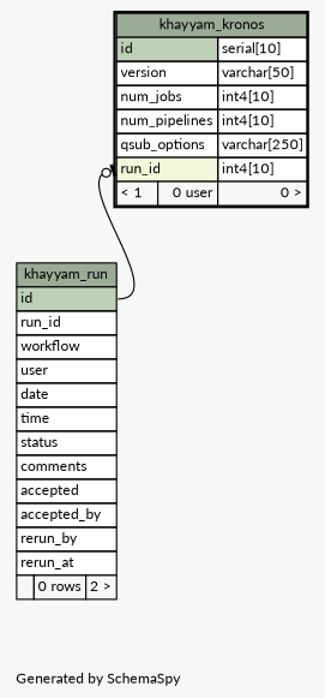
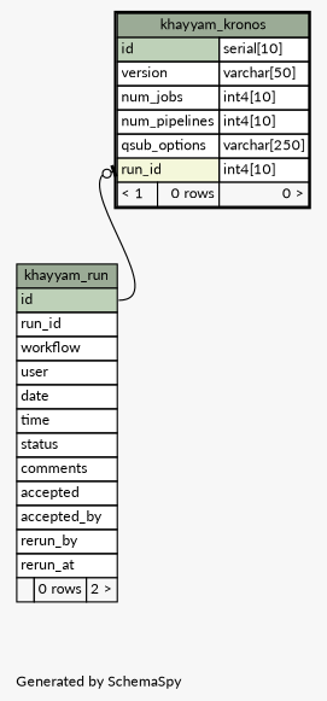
  digraph {
    bgcolor="#f7f7f7"
    fontname=Lato
    fontsize=11
    label="\nGenerated by SchemaSpy"
    labeljust=l
    nodesep=0.18
    rankdir=TB
    ranksep=0.46
    node [fontname=Lato fontsize=11 shape=plaintext]
-   n1 [label=<     <TABLE BORDER="2" CELLBORDER="1" CELLSPACING="0" BGCOLOR="#ffffff">       <TR><TD COLSPAN="3" BGCOLOR="#9bab96" ALIGN="CENTER">khayyam_kronos</TD></TR>       <TR><TD PORT="id" COLSPAN="2" BGCOLOR="#bed1b8" ALIGN="LEFT">id</TD><TD PORT="id.type" ALIGN="LEFT">serial[10]</TD></TR>       <TR><TD PORT="version" COLSPAN="2" ALIGN="LEFT">version</TD><TD PORT="version.type" ALIGN="LEFT">varchar[50]</TD></TR>       <TR><TD PORT="num_jobs" COLSPAN="2" ALIGN="LEFT">num_jobs</TD><TD PORT="num_jobs.type" ALIGN="LEFT">int4[10]</TD></TR>       <TR><TD PORT="num_pipelines" COLSPAN="2" ALIGN="LEFT">num_pipelines</TD><TD PORT="num_pipelines.type" ALIGN="LEFT">int4[10]</TD></TR>       <TR><TD PORT="qsub_options" COLSPAN="2" ALIGN="LEFT">qsub_options</TD><TD PORT="qsub_options.type" ALIGN="LEFT">varchar[250]</TD></TR>       <TR><TD PORT="run_id" COLSPAN="2" BGCOLOR="#f4f7da" ALIGN="LEFT">run_id</TD><TD PORT="run_id.type" ALIGN="LEFT">int4[10]</TD></TR>       <TR><TD ALIGN="LEFT" BGCOLOR="#f7f7f7">&lt; 1</TD><TD ALIGN="RIGHT" BGCOLOR="#f7f7f7">0 user</TD><TD ALIGN="RIGHT" BGCOLOR="#f7f7f7">0 &gt;</TD></TR>     </TABLE>>]
+   n1 [label=<     <TABLE BORDER="2" CELLBORDER="1" CELLSPACING="0" BGCOLOR="#ffffff">       <TR><TD COLSPAN="3" BGCOLOR="#9bab96" ALIGN="CENTER">khayyam_kronos</TD></TR>       <TR><TD PORT="id" COLSPAN="2" BGCOLOR="#bed1b8" ALIGN="LEFT">id</TD><TD PORT="id.type" ALIGN="LEFT">serial[10]</TD></TR>       <TR><TD PORT="version" COLSPAN="2" ALIGN="LEFT">version</TD><TD PORT="version.type" ALIGN="LEFT">varchar[50]</TD></TR>       <TR><TD PORT="num_jobs" COLSPAN="2" ALIGN="LEFT">num_jobs</TD><TD PORT="num_jobs.type" ALIGN="LEFT">int4[10]</TD></TR>       <TR><TD PORT="num_pipelines" COLSPAN="2" ALIGN="LEFT">num_pipelines</TD><TD PORT="num_pipelines.type" ALIGN="LEFT">int4[10]</TD></TR>       <TR><TD PORT="qsub_options" COLSPAN="2" ALIGN="LEFT">qsub_options</TD><TD PORT="qsub_options.type" ALIGN="LEFT">varchar[250]</TD></TR>       <TR><TD PORT="run_id" COLSPAN="2" BGCOLOR="#f4f7da" ALIGN="LEFT">run_id</TD><TD PORT="run_id.type" ALIGN="LEFT">int4[10]</TD></TR>       <TR><TD ALIGN="LEFT" BGCOLOR="#f7f7f7">&lt; 1</TD><TD ALIGN="RIGHT" BGCOLOR="#f7f7f7">0 rows</TD><TD ALIGN="RIGHT" BGCOLOR="#f7f7f7">0 &gt;</TD></TR>     </TABLE>>]
    n2 [label=<     <TABLE BORDER="0" CELLBORDER="1" CELLSPACING="0" BGCOLOR="#ffffff">       <TR><TD COLSPAN="3" BGCOLOR="#9bab96" ALIGN="CENTER">khayyam_run</TD></TR>       <TR><TD PORT="id" COLSPAN="3" BGCOLOR="#bed1b8" ALIGN="LEFT">id</TD></TR>       <TR><TD PORT="run_id" COLSPAN="3" ALIGN="LEFT">run_id</TD></TR>       <TR><TD PORT="workflow" COLSPAN="3" ALIGN="LEFT">workflow</TD></TR>       <TR><TD PORT="user" COLSPAN="3" ALIGN="LEFT">user</TD></TR>       <TR><TD PORT="date" COLSPAN="3" ALIGN="LEFT">date</TD></TR>       <TR><TD PORT="time" COLSPAN="3" ALIGN="LEFT">time</TD></TR>       <TR><TD PORT="status" COLSPAN="3" ALIGN="LEFT">status</TD></TR>       <TR><TD PORT="comments" COLSPAN="3" ALIGN="LEFT">comments</TD></TR>       <TR><TD PORT="accepted" COLSPAN="3" ALIGN="LEFT">accepted</TD></TR>       <TR><TD PORT="accepted_by" COLSPAN="3" ALIGN="LEFT">accepted_by</TD></TR>       <TR><TD PORT="rerun_by" COLSPAN="3" ALIGN="LEFT">rerun_by</TD></TR>       <TR><TD PORT="rerun_at" COLSPAN="3" ALIGN="LEFT">rerun_at</TD></TR>       <TR><TD ALIGN="LEFT" BGCOLOR="#f7f7f7">  </TD><TD ALIGN="RIGHT" BGCOLOR="#f7f7f7">0 rows</TD><TD ALIGN="RIGHT" BGCOLOR="#f7f7f7">2 &gt;</TD></TR>     </TABLE>>]
    n1 -> n2 [arrowhead=none arrowsize=0.8 arrowtail=teeodot dir=back headport="id:e" tailport="run_id:w" fontname=Lato]
  }
